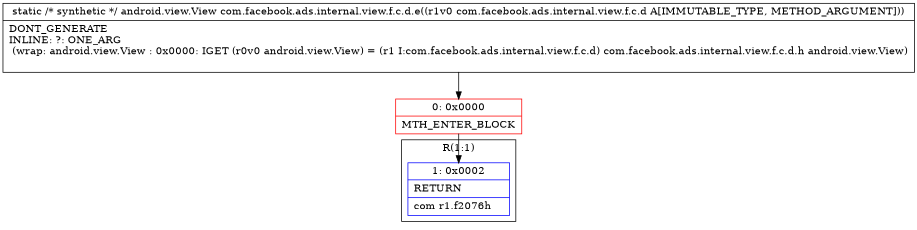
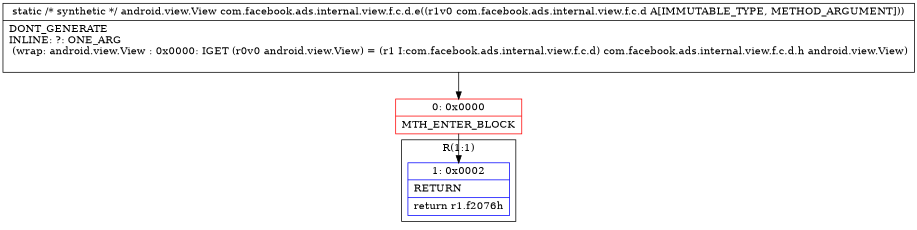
  digraph {
    node [shape=record]
-   n1 [color=blue label="{1\:\ 0x0002|RETURN\l|com r1.f2076h\l}"]
+   n1 [color=blue label="{1\:\ 0x0002|RETURN\l|return r1.f2076h\l}"]
    n2 [color=red label="{0\:\ 0x0000|MTH_ENTER_BLOCK\l}"]
    n3 [label="{static \/* synthetic *\/ android.view.View com.facebook.ads.internal.view.f.c.d.e((r1v0 com.facebook.ads.internal.view.f.c.d A[IMMUTABLE_TYPE, METHOD_ARGUMENT]))  | DONT_GENERATE\lINLINE: ?: ONE_ARG  \l  (wrap: android.view.View : 0x0000: IGET  (r0v0 android.view.View) = (r1 I:com.facebook.ads.internal.view.f.c.d) com.facebook.ads.internal.view.f.c.d.h android.view.View)\l\l}"]
    subgraph cluster_1 {
      label="R(1:1)"
      n1
    }
    n2 -> n1
    n3 -> n2
  }
